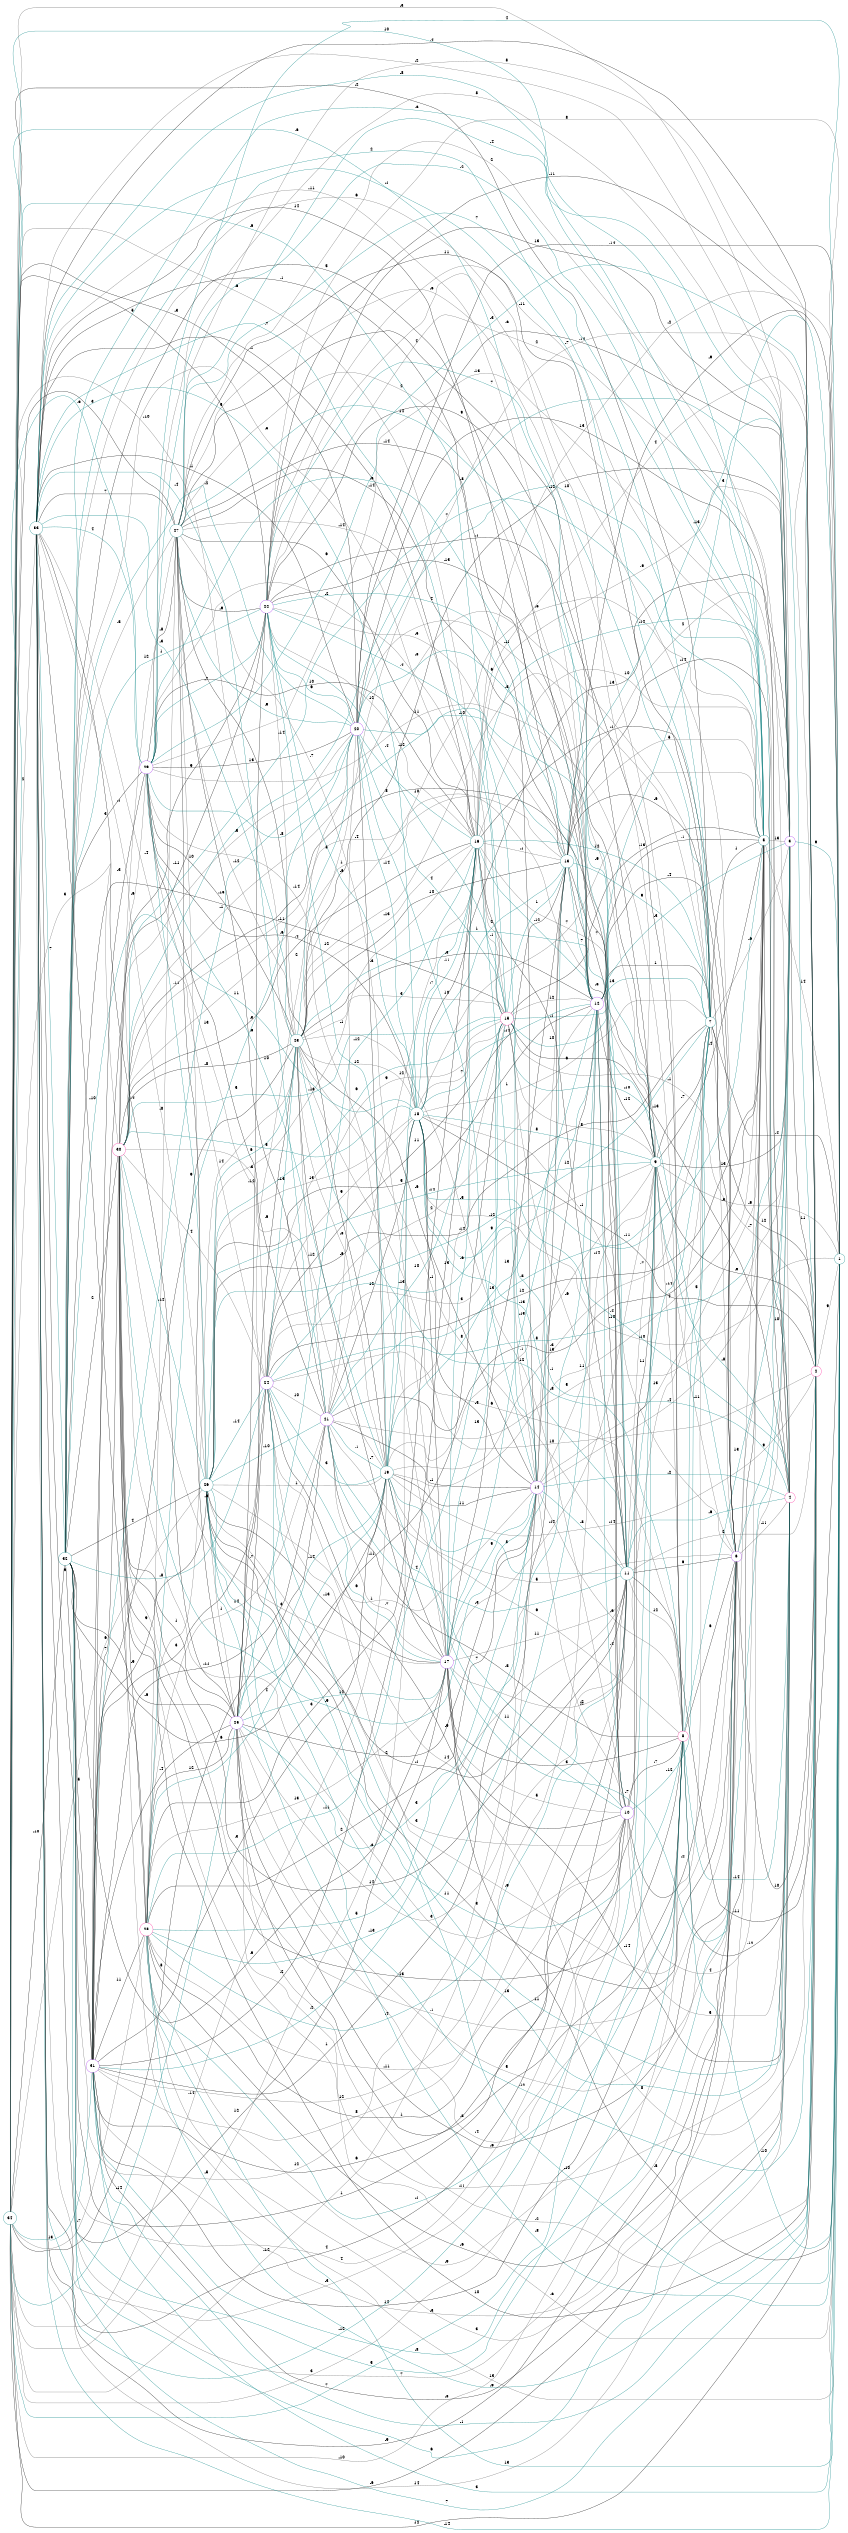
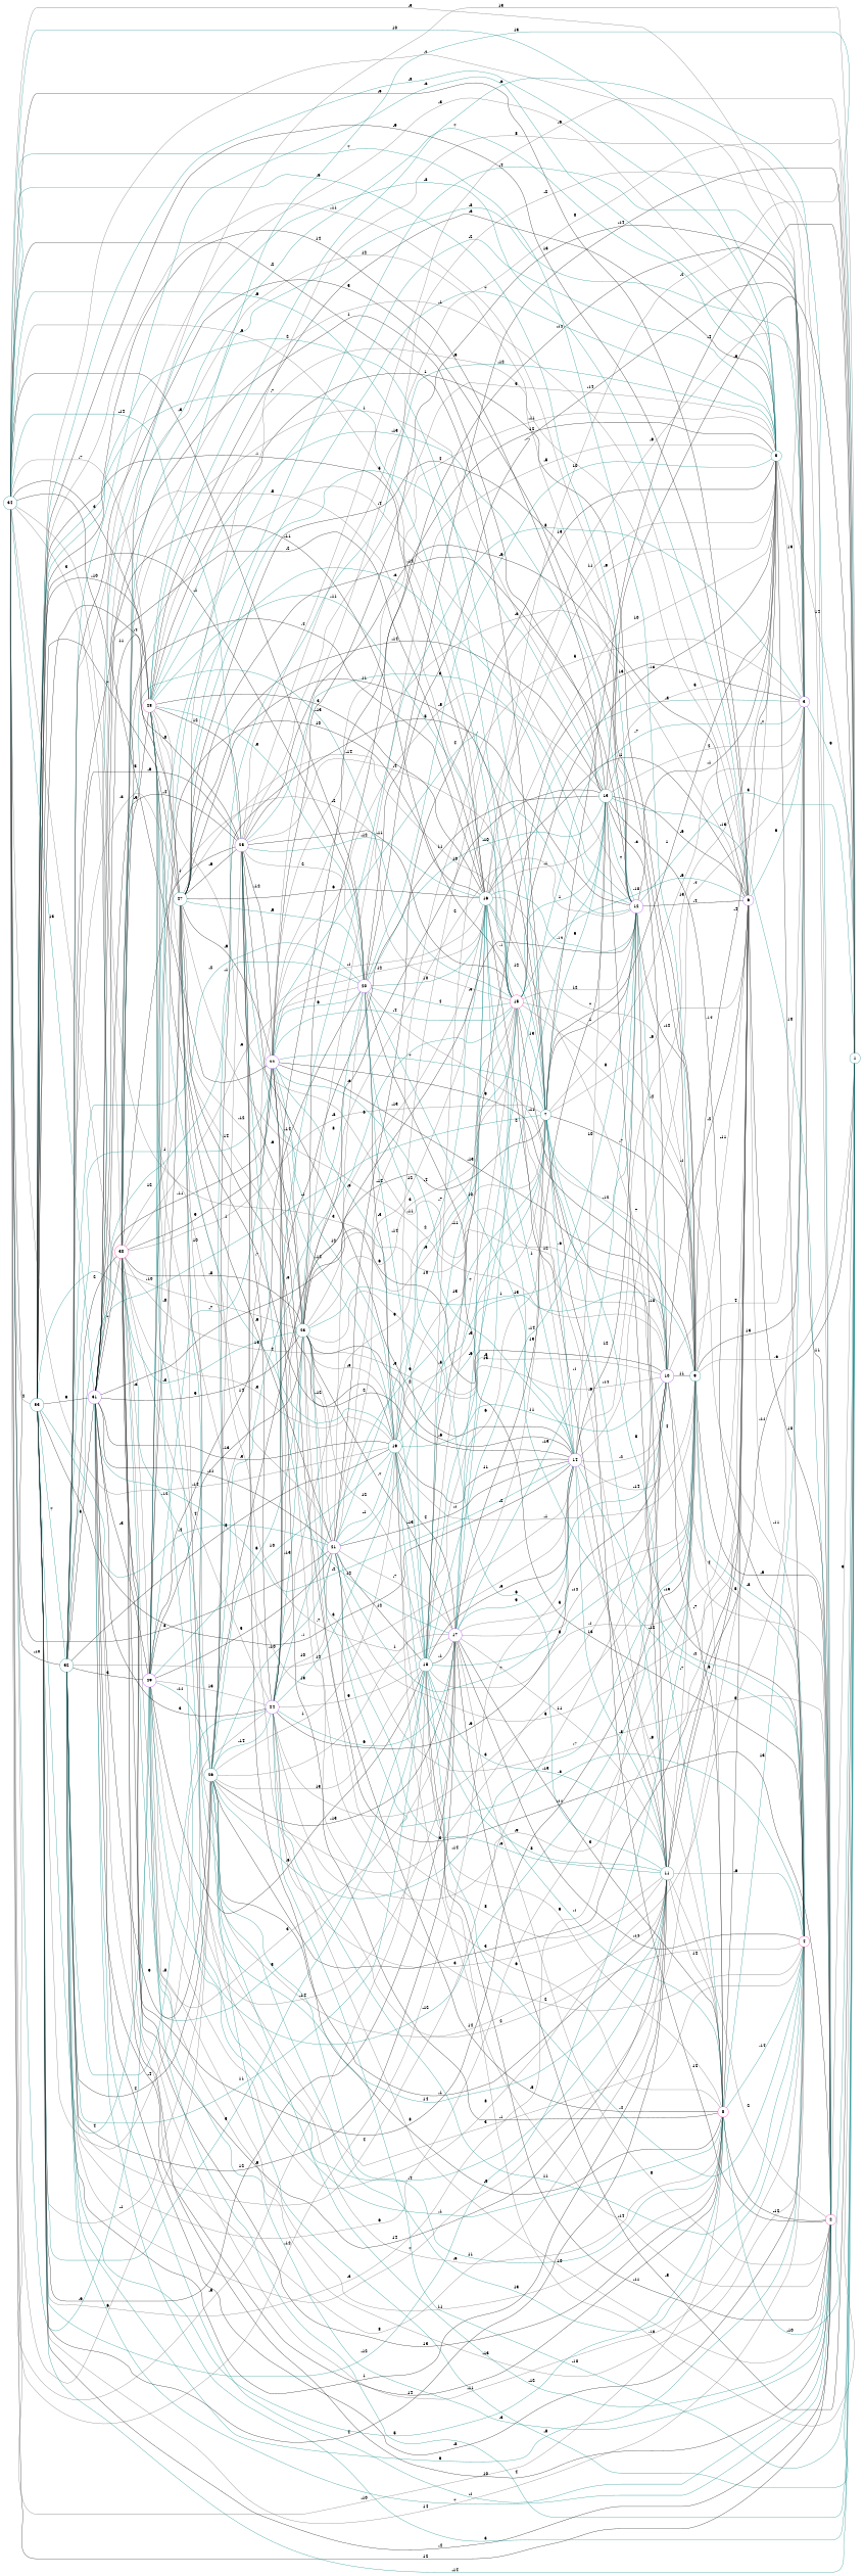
  graph {
    fontname="Helvetica,Arial,sans-serif"
    rankdir=LR
    node [color=teal shape=circle]
    edge [color=gray40]
    2 [color=deeppink]
    34
    3 [color=purple]
    5
    6 [color=purple]
    7
    8 [color=deeppink]
    9
    10 [color=purple]
    12 [color=purple]
    14 [color=purple]
    15 [color=deeppink]
    16
    18
    19
    20 [color=purple]
    21 [color=purple]
    22 [color=purple]
    23
    25 [color=purple]
    26
    27
    28 [color=deeppink]
    29 [color=purple]
    30 [color=deeppink]
    31 [color=purple]
    32
    33
    1
    4 [color=deeppink]
    11
    13
    17 [color=purple]
    24 [color=purple]
    2 -- 1 [label=9]
    34 -- 2 [color=black label=12]
    34 -- 3 [label=-3]
    34 -- 5 [color=teal label=10]
    34 -- 6 [color=black label=-6]
    34 -- 7 [color=black label=-2]
    34 -- 8 [label=-10]
    34 -- 9 [color=teal label=7]
    34 -- 10 [label=3]
    34 -- 12 [color=teal label=-6]
    34 -- 14 [label=-12]
    34 -- 15 [color=teal label=-6]
    34 -- 16 [label=-6]
    34 -- 18 [label=-5]
    34 -- 19 [label=-14]
    34 -- 20 [color=black label=-3]
    34 -- 21 [color=black label=8]
    34 -- 22 [color=black label=5]
    34 -- 23 [label=-10]
    34 -- 25 [color=teal label=-14]
    34 -- 26 [label=6]
    34 -- 27 [color=black label=3]
    34 -- 28 [label=-7]
    34 -- 29 [color=teal label=-9]
    34 -- 30 [label=3]
    34 -- 31 [color=teal label=13]
    34 -- 32 [color=black label=-10]
    34 -- 33 [label=2]
    3 -- 2 [color=black label=11]
    3 -- 1 [color=teal label=9]
    5 -- 3 [label=13]
    5 -- 1 [label=14]
    5 -- 4 [color=black label=10]
    6 -- 2 [color=black label=10]
    6 -- 3 [color=teal label=9]
    6 -- 5 [label=-7]
    6 -- 4 [label=-11]
    7 -- 2 [color=black label=12]
    7 -- 3 [label=-6]
    7 -- 5 [color=black label=1]
    7 -- 6 [label=-9]
    7 -- 1 [color=black label=-4]
    8 -- 2 [color=black label=-12]
    8 -- 3 [color=teal label=13]
    8 -- 6 [color=black label=6]
    8 -- 7 [color=teal label=5]
    8 -- 1 [color=teal label=-10]
    8 -- 4 [color=teal label=-14]
    9 -- 2 [color=black label=-9]
    9 -- 3 [color=black label=13]
    9 -- 5 [color=black label=-4]
    9 -- 6 [label=-11]
    9 -- 7 [color=black label=-7]
    9 -- 8 [label=4]
    9 -- 1 [label=-9]
    9 -- 4 [color=teal label=-8]
    10 -- 3 [label=4]
    10 -- 6 [color=black label=-2]
    10 -- 7 [color=teal label=-12]
    10 -- 8 [color=black label=-7]
    10 -- 9 [color=black label=11]
    10 -- 4 [label=5]
    12 -- 5 [color=black label=-1]
    12 -- 6 [color=black label=-4]
    12 -- 7 [color=black label=1]
    12 -- 9 [color=black label=-12]
    12 -- 10 [color=teal label=-4]
    12 -- 1 [color=teal label=3]
    12 -- 11 [color=black label=-10]
    14 -- 3 [label=-4]
    14 -- 5 [label=13]
    14 -- 8 [label=-9]
    14 -- 9 [label=-14]
    14 -- 10 [label=-2]
    14 -- 12 [color=black label=12]
    14 -- 4 [color=teal label=-2]
    14 -- 11 [color=teal label=-8]
    14 -- 13 [label=10]
    15 -- 2 [label=-1]
    15 -- 3 [color=teal label=-3]
    15 -- 5 [color=black label=-13]
    15 -- 6 [color=teal label=-10]
    15 -- 7 [color=teal label=13]
    15 -- 9 [label=8]
    15 -- 12 [label=12]
    15 -- 14 [label=12]
    15 -- 4 [color=black label=-13]
    15 -- 11 [label=-6]
    15 -- 13 [color=teal label=1]
    16 -- 2 [label=4]
    16 -- 3 [label=-9]
    16 -- 5 [label=10]
    16 -- 6 [color=black label=-1]
    16 -- 7 [color=teal label=12]
    16 -- 9 [label=7]
    16 -- 12 [color=teal label=-12]
    16 -- 14 [color=teal label=1]
    16 -- 15 [label=-1]
    16 -- 1 [label=-2]
    16 -- 4 [color=teal label=-12]
    16 -- 11 [color=black label=-1]
    16 -- 13 [label=-1]
    18 -- 2 [color=black label=-11]
    18 -- 3 [color=black label=13]
    18 -- 5 [label=-9]
    18 -- 6 [label=-1]
    18 -- 7 [label=6]
    18 -- 8 [color=teal label=-1]
    18 -- 9 [color=teal label=8]
    18 -- 12 [color=teal label=-14]
    18 -- 14 [color=black label=-5]
    18 -- 15 [label=7]
    18 -- 16 [color=teal label=-11]
    18 -- 1 [label=-10]
    18 -- 4 [color=teal label=-4]
    18 -- 11 [color=teal label=-13]
    18 -- 13 [color=teal label=2]
    18 -- 17 [color=black label=-1]
    19 -- 2 [label=-14]
    19 -- 5 [label=11]
    19 -- 7 [label=-3]
    19 -- 8 [label=6]
    19 -- 9 [label=-1]
    19 -- 10 [color=teal label=11]
    19 -- 12 [color=teal label=13]
    19 -- 14 [color=black label=11]
    19 -- 15 [label=13]
    19 -- 16 [color=teal label=-7]
    19 -- 18 [color=teal label=-13]
    19 -- 11 [color=teal label=8]
    19 -- 17 [color=black label=4]
    20 -- 3 [color=black label=-14]
    20 -- 5 [color=teal label=10]
    20 -- 9 [label=-11]
    20 -- 14 [color=teal label=10]
    20 -- 15 [color=teal label=4]
    20 -- 16 [color=teal label=10]
    20 -- 18 [color=teal label=-14]
    20 -- 19 [color=black label=-3]
    20 -- 1 [color=black label=-14]
    20 -- 4 [color=black label=13]
    20 -- 11 [color=teal label=6]
    20 -- 13 [color=teal label=-10]
    21 -- 3 [label=5]
    21 -- 5 [color=black label=13]
    21 -- 6 [label=5]
    21 -- 7 [color=teal label=-5]
    21 -- 8 [color=black label=-5]
    21 -- 10 [color=teal label=7]
    21 -- 14 [color=black label=-1]
    21 -- 15 [color=teal label=10]
    21 -- 16 [label=12]
    21 -- 18 [color=black label=12]
    21 -- 19 [color=teal label=-1]
    21 -- 20 [label=-6]
    21 -- 11 [color=teal label=-3]
    21 -- 17 [label=-7]
    22 -- 2 [color=black label=-11]
    22 -- 3 [color=black label=13]
    22 -- 5 [label=-11]
    22 -- 6 [label=-6]
    22 -- 7 [color=teal label=7]
    22 -- 8 [color=black label=-1]
    22 -- 9 [color=black label=9]
    22 -- 10 [color=black label=-13]
    22 -- 12 [color=teal label=4]
    22 -- 14 [color=teal label=-4]
    22 -- 15 [color=teal label=-4]
    22 -- 16 [label=12]
    22 -- 18 [color=teal label=-6]
    22 -- 19 [color=teal label=12]
    22 -- 20 [color=teal label=6]
    22 -- 23 [label=-14]
    22 -- 1 [label=8]
    22 -- 4 [label=2]
    22 -- 13 [label=-5]
    23 -- 2 [label=-7]
    23 -- 3 [color=black label=-12]
    23 -- 5 [label=-5]
    23 -- 7 [label=-5]
    23 -- 8 [label=6]
    23 -- 9 [color=teal label=1]
    23 -- 10 [label=-5]
    23 -- 12 [color=black label=-3]
    23 -- 14 [color=black label=-6]
    23 -- 15 [label=3]
    23 -- 16 [label=-13]
    23 -- 18 [label=12]
    23 -- 19 [label=-8]
    23 -- 20 [color=teal label=8]
    23 -- 21 [label=-12]
    23 -- 4 [color=teal label=-8]
    23 -- 11 [label=8]
    23 -- 13 [color=black label=10]
    23 -- 17 [color=black label=-7]
    25 -- 2 [label=-2]
    25 -- 5 [label=5]
    25 -- 6 [color=black label=-6]
    25 -- 7 [label=-4]
    25 -- 8 [color=black label=-5]
    25 -- 12 [color=teal label=3]
    25 -- 14 [color=black label=2]
    25 -- 15 [color=black label=-11]
    25 -- 16 [color=teal label=-12]
    25 -- 19 [color=teal label=-14]
    25 -- 20 [label=2]
    25 -- 22 [color=black label=-12]
    25 -- 23 [color=black label=-6]
    25 -- 1 [label=-6]
    25 -- 11 [label=3]
    25 -- 17 [color=teal label=12]
    25 -- 24 [color=black label=-7]
    26 -- 2 [color=teal label=-12]
    26 -- 5 [color=teal label=-12]
    26 -- 6 [color=black label=3]
    26 -- 7 [color=black label=-14]
    26 -- 8 [color=teal label=11]
    26 -- 9 [color=teal label=-14]
    26 -- 10 [label=3]
    26 -- 12 [color=black label=5]
    26 -- 14 [label=1]
    26 -- 15 [color=teal label=6]
    26 -- 16 [label=-1]
    26 -- 18 [label=13]
    26 -- 19 [label=1]
    26 -- 21 [color=teal label=-10]
    26 -- 23 [color=teal label=6]
    26 -- 25 [label=1]
    26 -- 1 [color=teal label=-8]
    26 -- 4 [color=teal label=13]
    26 -- 11 [color=black label=-1]
    26 -- 17 [color=black label=-13]
    26 -- 24 [color=teal label=-14]
    27 -- 2 [label=8]
    27 -- 3 [color=teal label=-4]
    27 -- 5 [color=teal label=7]
    27 -- 7 [color=black label=11]
    27 -- 8 [label=-6]
    27 -- 9 [color=black label=4]
    27 -- 10 [label=2]
    27 -- 12 [color=black label=-14]
    27 -- 15 [label=-14]
    27 -- 16 [color=black label=6]
    27 -- 19 [color=black label=-8]
    27 -- 20 [color=teal label=-9]
    27 -- 21 [color=black label=-6]
    27 -- 22 [color=black label=-9]
    27 -- 23 [label=-12]
    27 -- 25 [color=black label=-6]
    27 -- 26 [label=10]
    27 -- 4 [label=2]
    27 -- 11 [color=teal label=14]
    27 -- 13 [color=black label=-14]
    27 -- 17 [label=-7]
    28 -- 2 [color=teal label=-9]
    28 -- 5 [color=black label=-6]
    28 -- 6 [label=-9]
    28 -- 8 [color=teal label=-1]
    28 -- 9 [color=black label=1]
    28 -- 10 [label=-11]
    28 -- 12 [color=teal label=-13]
    28 -- 14 [color=black label=2]
    28 -- 15 [color=teal label=-11]
    28 -- 16 [color=black label=3]
    28 -- 19 [color=teal label=4]
    28 -- 20 [color=teal label=-3]
    28 -- 21 [label=14]
    28 -- 23 [label=14]
    28 -- 25 [color=black label=12]
    28 -- 27 [label=-8]
    28 -- 1 [color=teal label=13]
    28 -- 4 [label=3]
    28 -- 11 [color=teal label=-4]
    28 -- 13 [color=teal label=5]
    28 -- 17 [label=13]
    29 -- 2 [color=teal label=-3]
    29 -- 3 [label=8]
    29 -- 5 [color=teal label=-2]
    29 -- 8 [label=11]
    29 -- 9 [color=teal label=-12]
    29 -- 12 [color=teal label=-6]
    29 -- 15 [label=-2]
    29 -- 16 [color=black label=10]
    29 -- 18 [color=black label=-6]
    29 -- 19 [color=teal label=10]
    29 -- 20 [color=black label=13]
    29 -- 21 [color=black label=5]
    29 -- 22 [color=teal label=-7]
    29 -- 23 [color=black label=-13]
    29 -- 26 [color=teal label=-11]
    29 -- 27 [color=black label=-8]
    29 -- 1 [color=teal label=4]
    29 -- 4 [label=-13]
    29 -- 17 [label=-14]
    29 -- 24 [label=13]
    30 -- 2 [color=black label=10]
    30 -- 3 [color=teal label=-8]
    30 -- 5 [color=teal label=7]
    30 -- 6 [label=-1]
    30 -- 7 [label=-8]
    30 -- 8 [color=black label=13]
    30 -- 9 [color=black label=8]
    30 -- 10 [label=-3]
    30 -- 12 [label=-4]
-   30 -- 14 [color=teal label=-9]
+   7 -- 14 [color=teal label=-9]
    30 -- 15 [color=teal label=-13]
    30 -- 16 [color=black label=-4]
    30 -- 18 [color=teal label=5]
    30 -- 19 [label=-3]
    30 -- 20 [label=-5]
    30 -- 22 [color=black label=9]
    30 -- 23 [color=black label=-8]
    30 -- 25 [color=black label=1]
    30 -- 26 [color=teal label=-12]
    30 -- 27 [label=12]
    30 -- 28 [color=black label=-9]
    30 -- 29 [label=-6]
    30 -- 1 [label=13]
    30 -- 4 [label=-11]
    30 -- 11 [color=black label=14]
    30 -- 13 [label=1]
    30 -- 17 [label=3]
    30 -- 24 [label=4]
    31 -- 2 [color=teal label=-1]
    31 -- 5 [label=-3]
    31 -- 6 [color=teal label=-8]
    31 -- 8 [color=black label=14]
    31 -- 10 [color=black label=6]
    31 -- 12 [label=12]
    31 -- 14 [color=teal label=-2]
    31 -- 16 [color=black label=-2]
    31 -- 19 [color=black label=-3]
    31 -- 20 [color=teal label=-1]
    31 -- 21 [color=black label=-11]
    31 -- 22 [color=black label=-11]
    31 -- 23 [color=black label=9]
    31 -- 25 [color=black label=-4]
    31 -- 26 [color=black label=9]
    31 -- 28 [color=black label=11]
    31 -- 29 [color=black label=-3]
    31 -- 30 [color=black label=7]
    31 -- 1 [color=teal label=3]
    31 -- 4 [color=black label=-8]
    31 -- 11 [label=8]
    31 -- 13 [color=black label=1]
    31 -- 24 [color=black label=3]
    32 -- 2 [color=teal label=7]
    32 -- 5 [color=teal label=-6]
    32 -- 6 [label=7]
    32 -- 7 [color=teal label=-1]
    32 -- 8 [color=teal label=5]
    32 -- 9 [label=6]
    32 -- 10 [label=4]
    32 -- 12 [color=black label=5]
    32 -- 14 [label=12]
    32 -- 15 [color=black label=-11]
    32 -- 16 [label=-5]
    32 -- 18 [color=teal label=11]
    32 -- 19 [color=black label=6]
    32 -- 20 [color=teal label=-2]
    32 -- 22 [color=teal label=1]
    32 -- 25 [color=black label=-6]
    32 -- 26 [color=black label=4]
    32 -- 27 [label=-5]
    32 -- 29 [color=black label=3]
    32 -- 30 [color=black label=2]
    32 -- 31 [color=black label=5]
    32 -- 4 [color=teal label=6]
    32 -- 11 [color=black label=1]
    32 -- 17 [color=black label=-9]
    32 -- 24 [color=teal label=-8]
    33 -- 2 [color=black label=-4]
    33 -- 3 [label=-2]
    33 -- 5 [color=teal label=-8]
    33 -- 6 [color=black label=-9]
    33 -- 7 [color=teal label=2]
    33 -- 9 [color=teal label=-12]
    33 -- 10 [label=-3]
    33 -- 12 [label=-11]
    33 -- 14 [color=black label=-1]
    33 -- 15 [color=teal label=-7]
    33 -- 16 [color=black label=-1]
    33 -- 18 [color=teal label=5]
    33 -- 20 [color=black label=-1]
    33 -- 21 [color=teal label=-4]
    33 -- 23 [color=teal label=-3]
    33 -- 25 [color=black label=-4]
    33 -- 26 [label=-1]
    33 -- 27 [color=black label=7]
    33 -- 28 [color=black label=-10]
    33 -- 29 [color=teal label=4]
    33 -- 31 [color=black label=9]
    33 -- 32 [color=teal label=7]
    33 -- 1 [color=teal label=-14]
    33 -- 4 [label=14]
    33 -- 11 [color=black label=4]
    33 -- 13 [color=black label=14]
    33 -- 17 [color=black label=12]
    33 -- 24 [label=-4]
    11 -- 2 [label=2]
    11 -- 6 [color=black label=6]
    11 -- 7 [color=teal label=-14]
    11 -- 8 [label=12]
    11 -- 9 [label=-7]
    11 -- 1 [color=black label=-11]
    11 -- 4 [color=teal label=-6]
    13 -- 2 [color=teal label=-13]
    13 -- 3 [label=2]
    13 -- 5 [label=5]
    13 -- 6 [color=black label=-6]
    13 -- 7 [color=teal label=9]
    13 -- 10 [color=black label=-3]
    13 -- 12 [color=teal label=7]
    13 -- 1 [color=black label=-9]
    13 -- 4 [color=black label=-14]
    13 -- 11 [color=black label=7]
    17 -- 2 [label=8]
    17 -- 3 [color=teal label=-7]
    17 -- 7 [label=-2]
    17 -- 8 [color=black label=3]
    17 -- 9 [label=-12]
    17 -- 10 [label=5]
    17 -- 12 [color=teal label=-13]
    17 -- 14 [color=teal label=9]
    17 -- 15 [color=teal label=13]
    17 -- 16 [color=teal label=-6]
    17 -- 1 [color=black label=-5]
    17 -- 4 [color=black label=-14]
    17 -- 11 [label=11]
    17 -- 13 [color=black label=13]
    24 -- 2 [label=10]
    24 -- 3 [color=teal label=8]
    24 -- 5 [color=black label=12]
    24 -- 6 [label=-9]
    24 -- 7 [color=teal label=9]
    24 -- 9 [label=3]
    24 -- 10 [color=black label=-9]
    24 -- 12 [label=2]
    24 -- 15 [label=9]
    24 -- 18 [label=9]
    24 -- 19 [color=teal label=3]
    24 -- 21 [label=10]
    24 -- 23 [color=teal label=-13]
    24 -- 1 [color=teal label=-10]
    24 -- 4 [color=teal label=11]
    24 -- 11 [label=14]
    24 -- 13 [color=black label=11]
    24 -- 17 [color=teal label=6]
  }
